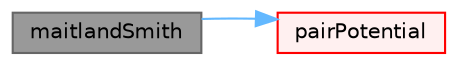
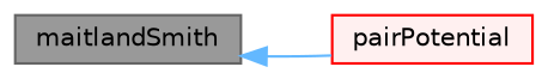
  digraph {
    rankdir=LR
    node [fontname=Helvetica fontsize=10 shape=box style=filled]
    n1 [color=gray40 fillcolor=grey60 fontcolor=black height=0.2 label=maitlandSmith width=0.4]
    n2 [color=red fillcolor="#FFF0F0" height=0.2 label=pairPotential width=0.4]
-   n2 -> n1 [color=steelblue1 dir=back fontname=Helvetica fontsize=10 labelfontname=Helvetica labelfontsize=10 style=solid]
+   n1 -> n2 [color=steelblue1 dir=back fontname=Helvetica fontsize=10 labelfontname=Helvetica labelfontsize=10 style=solid]
  }
